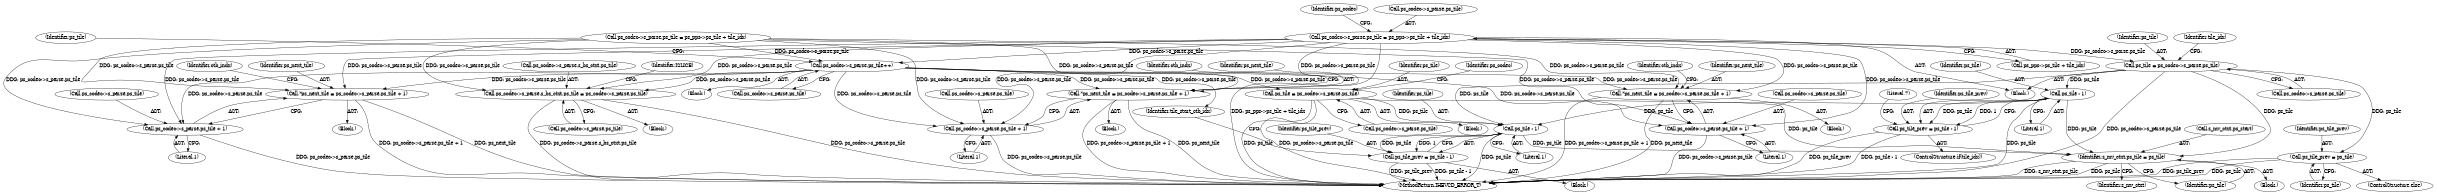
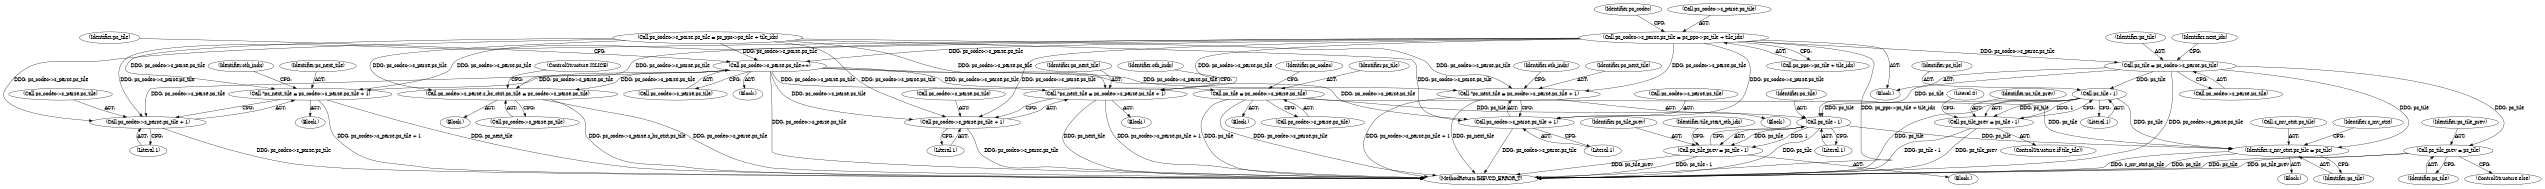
  digraph {
    n1 [label="(Call,ps_codec->s_parse.ps_tile = ps_pps->ps_tile + tile_idx)"]
    n2 [label="(Call,ps_tile = ps_codec->s_parse.ps_tile)"]
    n3 [label="(Call,*ps_next_tile = ps_codec->s_parse.ps_tile + 1)"]
    n4 [label="(Call,ps_codec->s_parse.ps_tile + 1)"]
    n5 [label="(Call,*ps_next_tile = ps_codec->s_parse.ps_tile + 1)"]
    n6 [label="(Call,ps_codec->s_parse.ps_tile + 1)"]
    n7 [label="(Call,*ps_next_tile = ps_codec->s_parse.ps_tile + 1)"]
    n8 [label="(Call,ps_codec->s_parse.ps_tile + 1)"]
    n9 [label="(Call,ps_codec->s_parse.s_bs_ctxt.ps_tile = ps_codec->s_parse.ps_tile)"]
    n10 [label="(Call,ps_codec->s_parse.ps_tile++)"]
    n11 [label="(Block,)"]
    n12 [label="(MethodReturn,IHEVCD_ERROR_T)"]
    n13 [label="(Call,ps_pps->ps_tile + tile_idx)"]
    n14 [label="(Call,ps_tile - 1)"]
    n15 [label="(Call,ps_tile - 1)"]
    n16 [label="(Identifier,s_mv_ctxt.ps_tile = ps_tile)"]
    n17 [label="(Call,ps_tile_prev = ps_tile)"]
    n18 [label="(Call,ps_codec->s_parse.ps_tile)"]
    n19 [label="(Block,)"]
    n20 [label="(Literal,1)"]
    n21 [label="(Block,)"]
    n22 [label="(Literal,1)"]
    n23 [label="(Block,)"]
    n24 [label="(Literal,1)"]
    n25 [label="(Call,ps_codec->s_parse.ps_tile)"]
    n26 [label="(Block,)"]
    n27 [label="(Call,ps_tile = ps_codec->s_parse.ps_tile)"]
    n28 [label="(Block,)"]
    n29 [label="(Call,ps_codec->s_parse.ps_tile)"]
    n30 [label="(Call,ps_tile_prev = ps_tile - 1)"]
    n31 [label="(Literal,1)"]
    n32 [label="(Call,ps_tile_prev = ps_tile - 1)"]
    n33 [label="(Literal,1)"]
    n34 [label="(Identifier,ps_tile)"]
    n35 [label="(Block,)"]
    n36 [label="(Identifier,ps_tile)"]
    n37 [label="(ControlStructure,else)"]
-   n38 [label="(ControlStructure,if(tile_idx))"]
+   n38 [label="(ControlStructure,if(tile_tile))"]
    n39 [label="(Block,)"]
    n40 [label="(Call,ps_codec->s_parse.ps_tile)"]
    n41 [label="(Block,)"]
    n42 [label="(Call,ps_codec->s_parse.ps_tile)"]
    n43 [label="(Identifier,ps_tile)"]
    n44 [label="(Identifier,ps_tile_prev)"]
    n45 [label="(Identifier,ps_tile)"]
    n46 [label="(Identifier,ps_codec)"]
-   n47 [label="(Call,ps_codec->s_parse.s_bs_ctxt.ps_tile)"]
-   n48 [label="(Identifier,ISLICE)"]
+   n48 [label="(ControlStructure,ISLICE)"]
    n49 [label="(Identifier,ps_next_tile)"]
-   n50 [label="(Call,s_mv_ctxt.ps_start)"]
+   n50 [label="(Call,s_mv_ctxt.ps_tile)"]
    n51 [label="(Identifier,ps_tile)"]
    n52 [label="(Identifier,ps_tile)"]
    n53 [label="(Call,ps_codec->s_parse.ps_tile)"]
    n54 [label="(Identifier,s_mv_ctxt)"]
    n55 [label="(Identifier,ps_tile)"]
    n56 [label="(Identifier,ps_tile_prev)"]
    n57 [label="(Identifier,ctb_indx)"]
    n58 [label="(Call,ps_codec->s_parse.ps_tile = ps_pps->ps_tile + tile_idx)"]
    n59 [label="(Identifier,ps_codec)"]
    n60 [label="(Identifier,ps_tile_prev)"]
-   n61 [label="(Literal,7)"]
+   n61 [label="(Literal,0)"]
    n62 [label="(Identifier,tile_start_ctb_idx)"]
    n63 [label="(Identifier,ctb_indx)"]
-   n64 [label="(Identifier,tile_idx)"]
+   n64 [label="(Identifier,next_idx)"]
    n65 [label="(Call,ps_codec->s_parse.ps_tile)"]
    n66 [label="(Call,ps_codec->s_parse.ps_tile)"]
    n67 [label="(Identifier,ps_next_tile)"]
    n68 [label="(Identifier,ps_next_tile)"]
    n69 [label="(Identifier,ctb_indx)"]
    n1 -> n2 [label="DDG: ps_codec->s_parse.ps_tile"]
    n1 -> n3 [label="DDG: ps_codec->s_parse.ps_tile"]
    n1 -> n4 [label="DDG: ps_codec->s_parse.ps_tile"]
    n1 -> n5 [label="DDG: ps_codec->s_parse.ps_tile"]
    n1 -> n6 [label="DDG: ps_codec->s_parse.ps_tile"]
    n1 -> n7 [label="DDG: ps_codec->s_parse.ps_tile"]
    n1 -> n8 [label="DDG: ps_codec->s_parse.ps_tile"]
    n1 -> n9 [label="DDG: ps_codec->s_parse.ps_tile"]
    n1 -> n10 [label="DDG: ps_codec->s_parse.ps_tile"]
    n1 -> n11 [label="AST: "]
    n1 -> n12 [label="DDG: ps_pps->ps_tile + tile_idx"]
    n1 -> n13 [label="CFG: "]
    n2 -> n11 [label="AST: "]
    n2 -> n12 [label="DDG: ps_codec->s_parse.ps_tile"]
    n2 -> n14 [label="DDG: ps_tile"]
    n2 -> n15 [label="DDG: ps_tile"]
    n2 -> n16 [label="DDG: ps_tile"]
    n2 -> n17 [label="DDG: ps_tile"]
    n2 -> n18 [label="CFG: "]
    n3 -> n4 [label="CFG: "]
    n3 -> n12 [label="DDG: ps_codec->s_parse.ps_tile + 1"]
    n3 -> n12 [label="DDG: ps_next_tile"]
    n3 -> n19 [label="AST: "]
    n4 -> n3 [label="AST: "]
    n4 -> n12 [label="DDG: ps_codec->s_parse.ps_tile"]
    n4 -> n20 [label="CFG: "]
    n5 -> n6 [label="CFG: "]
    n5 -> n12 [label="DDG: ps_codec->s_parse.ps_tile + 1"]
    n5 -> n12 [label="DDG: ps_next_tile"]
    n5 -> n21 [label="AST: "]
    n6 -> n5 [label="AST: "]
    n6 -> n12 [label="DDG: ps_codec->s_parse.ps_tile"]
    n6 -> n22 [label="CFG: "]
    n7 -> n8 [label="CFG: "]
    n7 -> n12 [label="DDG: ps_next_tile"]
    n7 -> n12 [label="DDG: ps_codec->s_parse.ps_tile + 1"]
    n7 -> n23 [label="AST: "]
    n8 -> n7 [label="AST: "]
    n8 -> n12 [label="DDG: ps_codec->s_parse.ps_tile"]
    n8 -> n24 [label="CFG: "]
    n9 -> n12 [label="DDG: ps_codec->s_parse.s_bs_ctxt.ps_tile"]
    n9 -> n12 [label="DDG: ps_codec->s_parse.ps_tile"]
    n9 -> n25 [label="CFG: "]
    n9 -> n26 [label="AST: "]
    n10 -> n3 [label="DDG: ps_codec->s_parse.ps_tile"]
    n10 -> n4 [label="DDG: ps_codec->s_parse.ps_tile"]
    n10 -> n5 [label="DDG: ps_codec->s_parse.ps_tile"]
    n10 -> n6 [label="DDG: ps_codec->s_parse.ps_tile"]
    n10 -> n7 [label="DDG: ps_codec->s_parse.ps_tile"]
    n10 -> n8 [label="DDG: ps_codec->s_parse.ps_tile"]
    n10 -> n9 [label="DDG: ps_codec->s_parse.ps_tile"]
-   n10 -> n62 [label="DDG: ps_codec->s_parse.ps_tile"]
+   n10 -> n12 [label="DDG: ps_codec->s_parse.ps_tile"]
    n10 -> n27 [label="DDG: ps_codec->s_parse.ps_tile"]
    n10 -> n28 [label="AST: "]
    n10 -> n29 [label="CFG: "]
    n13 -> n1 [label="AST: "]
    n14 -> n12 [label="DDG: ps_tile"]
    n14 -> n15 [label="DDG: ps_tile"]
    n14 -> n16 [label="DDG: ps_tile"]
    n14 -> n30 [label="AST: "]
    n14 -> n30 [label="DDG: ps_tile"]
    n14 -> n30 [label="DDG: 1"]
    n14 -> n31 [label="CFG: "]
    n15 -> n12 [label="DDG: ps_tile"]
    n15 -> n16 [label="DDG: ps_tile"]
    n15 -> n32 [label="AST: "]
    n15 -> n32 [label="DDG: ps_tile"]
    n15 -> n32 [label="DDG: 1"]
    n15 -> n33 [label="CFG: "]
    n16 -> n12 [label="DDG: s_mv_ctxt.ps_tile"]
    n16 -> n12 [label="DDG: ps_tile"]
    n16 -> n34 [label="CFG: "]
    n16 -> n35 [label="AST: "]
    n17 -> n12 [label="DDG: ps_tile"]
    n17 -> n12 [label="DDG: ps_tile_prev"]
    n17 -> n36 [label="CFG: "]
-   n17 -> n37 [label="AST: "]
+   n17 -> n37 [label="CFG: "]
    n18 -> n2 [label="AST: "]
    n20 -> n4 [label="AST: "]
    n22 -> n6 [label="AST: "]
    n24 -> n8 [label="AST: "]
    n25 -> n9 [label="AST: "]
    n27 -> n12 [label="DDG: ps_tile"]
    n27 -> n12 [label="DDG: ps_codec->s_parse.ps_tile"]
    n27 -> n15 [label="DDG: ps_tile"]
    n27 -> n16 [label="DDG: ps_tile"]
    n27 -> n40 [label="CFG: "]
    n27 -> n41 [label="AST: "]
    n29 -> n10 [label="AST: "]
    n30 -> n12 [label="DDG: ps_tile_prev"]
    n30 -> n12 [label="DDG: ps_tile - 1"]
    n30 -> n14 [label="CFG: "]
    n30 -> n38 [label="AST: "]
    n31 -> n14 [label="AST: "]
    n32 -> n12 [label="DDG: ps_tile_prev"]
    n32 -> n12 [label="DDG: ps_tile - 1"]
    n32 -> n15 [label="CFG: "]
    n32 -> n39 [label="AST: "]
    n33 -> n15 [label="AST: "]
    n34 -> n16 [label="AST: "]
    n36 -> n17 [label="AST: "]
    n40 -> n27 [label="AST: "]
    n42 -> n6 [label="AST: "]
    n43 -> n2 [label="AST: "]
    n44 -> n30 [label="AST: "]
    n45 -> n27 [label="AST: "]
    n46 -> n27 [label="CFG: "]
-   n47 -> n9 [label="AST: "]
    n48 -> n9 [label="CFG: "]
    n49 -> n7 [label="AST: "]
    n50 -> n16 [label="AST: "]
    n51 -> n14 [label="AST: "]
    n52 -> n15 [label="AST: "]
    n53 -> n8 [label="AST: "]
-   n16 -> n54 [label="CFG: "]
+   n54 -> n16 [label="CFG: "]
    n55 -> n10 [label="CFG: "]
    n56 -> n32 [label="AST: "]
    n57 -> n3 [label="CFG: "]
    n58 -> n3 [label="DDG: ps_codec->s_parse.ps_tile"]
    n58 -> n4 [label="DDG: ps_codec->s_parse.ps_tile"]
    n58 -> n5 [label="DDG: ps_codec->s_parse.ps_tile"]
    n58 -> n6 [label="DDG: ps_codec->s_parse.ps_tile"]
    n58 -> n7 [label="DDG: ps_codec->s_parse.ps_tile"]
    n58 -> n8 [label="DDG: ps_codec->s_parse.ps_tile"]
    n58 -> n9 [label="DDG: ps_codec->s_parse.ps_tile"]
    n58 -> n10 [label="DDG: ps_codec->s_parse.ps_tile"]
    n59 -> n1 [label="CFG: "]
    n60 -> n17 [label="AST: "]
    n61 -> n30 [label="CFG: "]
    n62 -> n32 [label="CFG: "]
    n63 -> n7 [label="CFG: "]
    n64 -> n2 [label="CFG: "]
    n65 -> n1 [label="AST: "]
    n66 -> n4 [label="AST: "]
    n67 -> n3 [label="AST: "]
    n68 -> n5 [label="AST: "]
    n69 -> n5 [label="CFG: "]
  }
